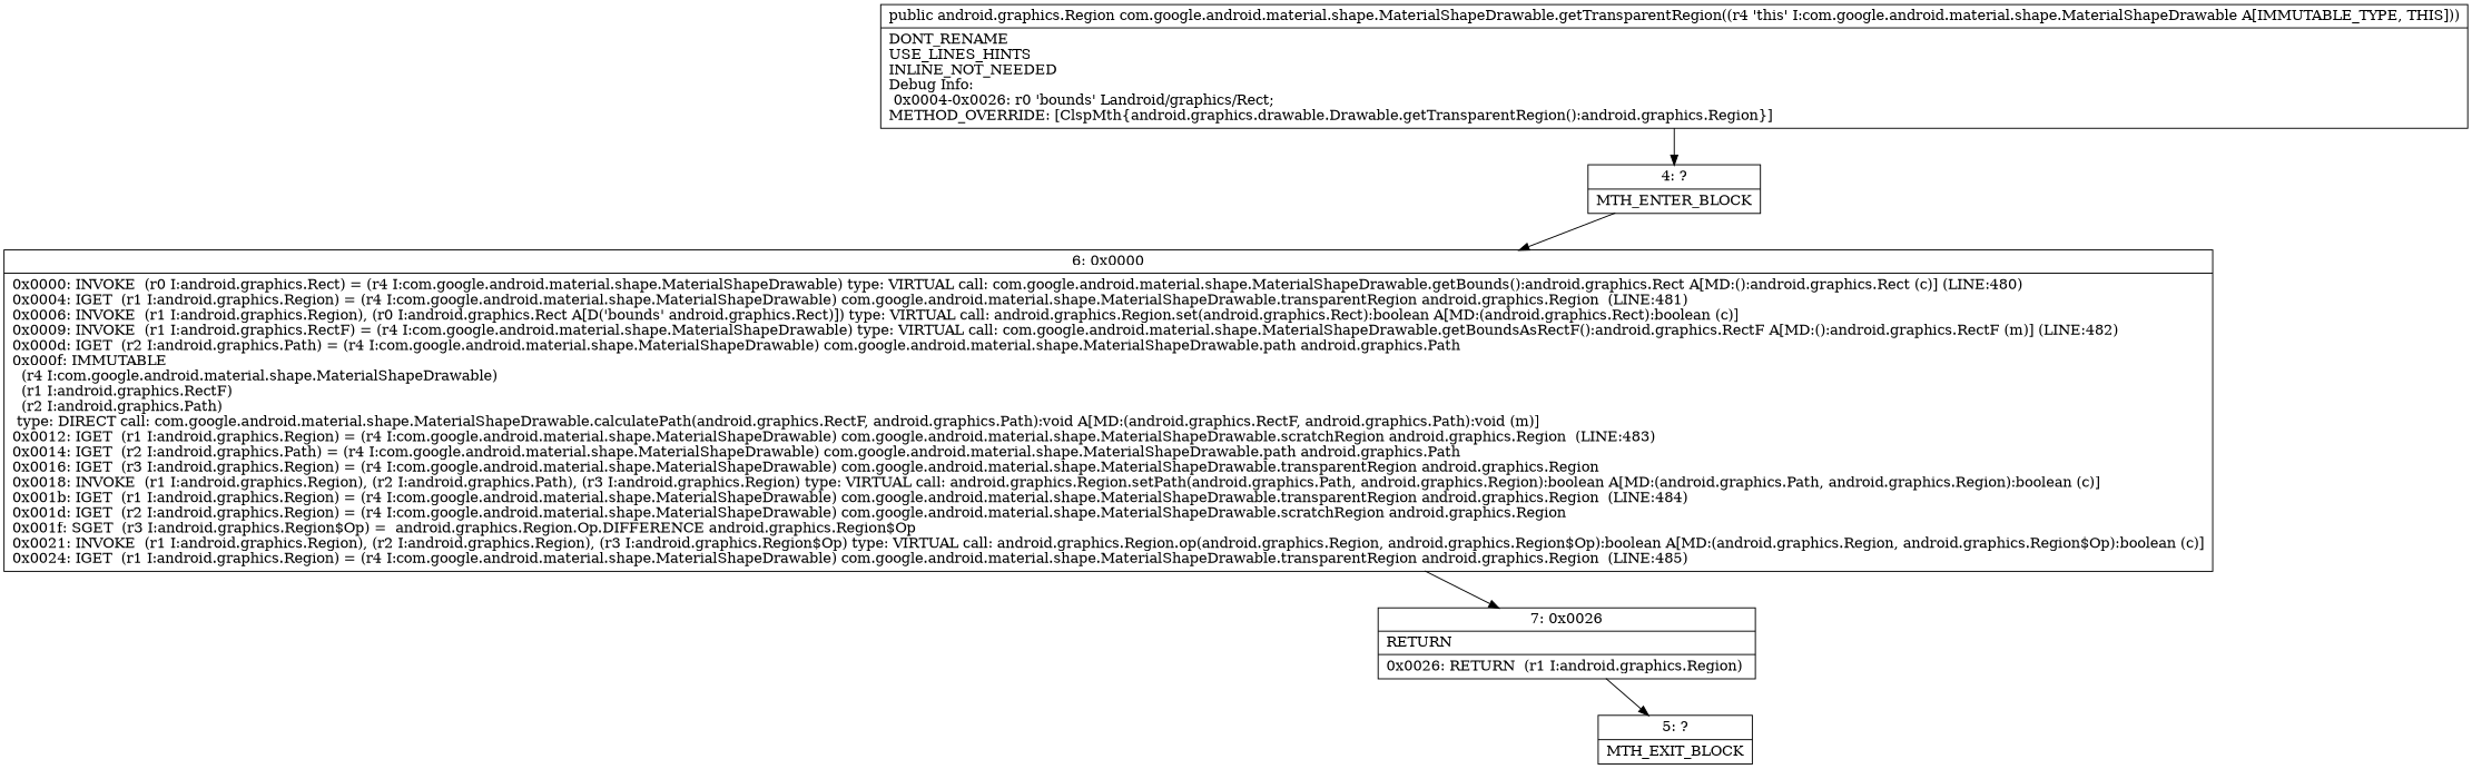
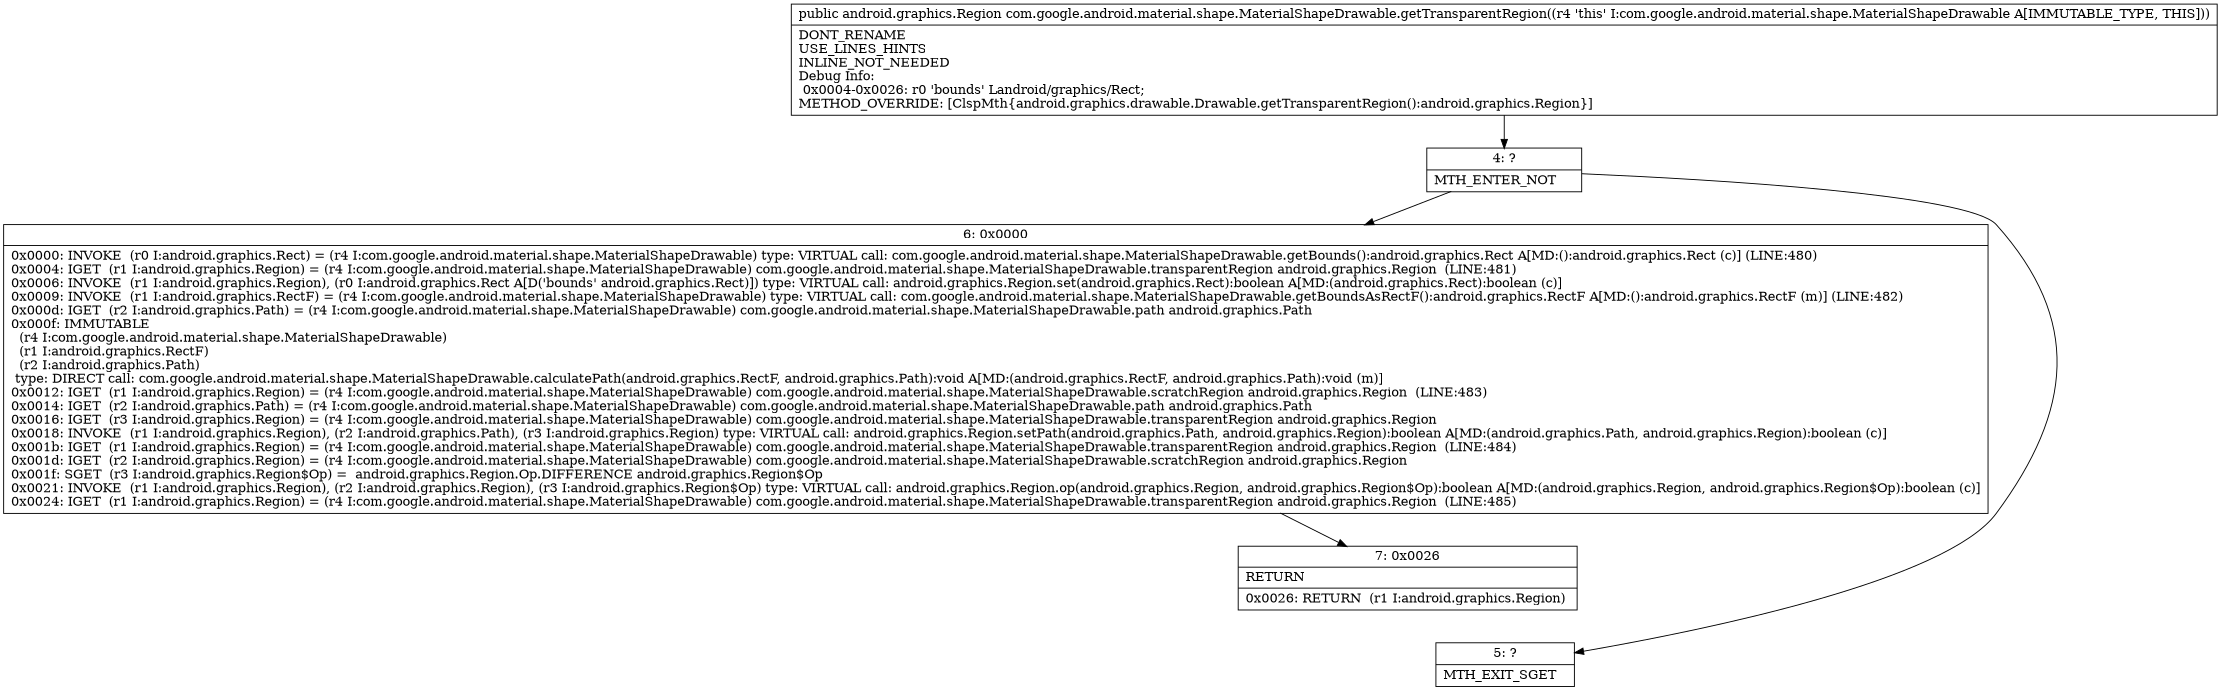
  digraph {
    node [shape=record]
-   n1 [label="{4\:\ ?|MTH_ENTER_BLOCK\l}"]
+   n1 [label="{4\:\ ?|MTH_ENTER_NOT\l}"]
    n2 [label="{6\:\ 0x0000|0x0000: INVOKE  (r0 I:android.graphics.Rect) = (r4 I:com.google.android.material.shape.MaterialShapeDrawable) type: VIRTUAL call: com.google.android.material.shape.MaterialShapeDrawable.getBounds():android.graphics.Rect A[MD:():android.graphics.Rect (c)] (LINE:480)\l0x0004: IGET  (r1 I:android.graphics.Region) = (r4 I:com.google.android.material.shape.MaterialShapeDrawable) com.google.android.material.shape.MaterialShapeDrawable.transparentRegion android.graphics.Region  (LINE:481)\l0x0006: INVOKE  (r1 I:android.graphics.Region), (r0 I:android.graphics.Rect A[D('bounds' android.graphics.Rect)]) type: VIRTUAL call: android.graphics.Region.set(android.graphics.Rect):boolean A[MD:(android.graphics.Rect):boolean (c)]\l0x0009: INVOKE  (r1 I:android.graphics.RectF) = (r4 I:com.google.android.material.shape.MaterialShapeDrawable) type: VIRTUAL call: com.google.android.material.shape.MaterialShapeDrawable.getBoundsAsRectF():android.graphics.RectF A[MD:():android.graphics.RectF (m)] (LINE:482)\l0x000d: IGET  (r2 I:android.graphics.Path) = (r4 I:com.google.android.material.shape.MaterialShapeDrawable) com.google.android.material.shape.MaterialShapeDrawable.path android.graphics.Path \l0x000f: IMMUTABLE  \l  (r4 I:com.google.android.material.shape.MaterialShapeDrawable)\l  (r1 I:android.graphics.RectF)\l  (r2 I:android.graphics.Path)\l type: DIRECT call: com.google.android.material.shape.MaterialShapeDrawable.calculatePath(android.graphics.RectF, android.graphics.Path):void A[MD:(android.graphics.RectF, android.graphics.Path):void (m)]\l0x0012: IGET  (r1 I:android.graphics.Region) = (r4 I:com.google.android.material.shape.MaterialShapeDrawable) com.google.android.material.shape.MaterialShapeDrawable.scratchRegion android.graphics.Region  (LINE:483)\l0x0014: IGET  (r2 I:android.graphics.Path) = (r4 I:com.google.android.material.shape.MaterialShapeDrawable) com.google.android.material.shape.MaterialShapeDrawable.path android.graphics.Path \l0x0016: IGET  (r3 I:android.graphics.Region) = (r4 I:com.google.android.material.shape.MaterialShapeDrawable) com.google.android.material.shape.MaterialShapeDrawable.transparentRegion android.graphics.Region \l0x0018: INVOKE  (r1 I:android.graphics.Region), (r2 I:android.graphics.Path), (r3 I:android.graphics.Region) type: VIRTUAL call: android.graphics.Region.setPath(android.graphics.Path, android.graphics.Region):boolean A[MD:(android.graphics.Path, android.graphics.Region):boolean (c)]\l0x001b: IGET  (r1 I:android.graphics.Region) = (r4 I:com.google.android.material.shape.MaterialShapeDrawable) com.google.android.material.shape.MaterialShapeDrawable.transparentRegion android.graphics.Region  (LINE:484)\l0x001d: IGET  (r2 I:android.graphics.Region) = (r4 I:com.google.android.material.shape.MaterialShapeDrawable) com.google.android.material.shape.MaterialShapeDrawable.scratchRegion android.graphics.Region \l0x001f: SGET  (r3 I:android.graphics.Region$Op) =  android.graphics.Region.Op.DIFFERENCE android.graphics.Region$Op \l0x0021: INVOKE  (r1 I:android.graphics.Region), (r2 I:android.graphics.Region), (r3 I:android.graphics.Region$Op) type: VIRTUAL call: android.graphics.Region.op(android.graphics.Region, android.graphics.Region$Op):boolean A[MD:(android.graphics.Region, android.graphics.Region$Op):boolean (c)]\l0x0024: IGET  (r1 I:android.graphics.Region) = (r4 I:com.google.android.material.shape.MaterialShapeDrawable) com.google.android.material.shape.MaterialShapeDrawable.transparentRegion android.graphics.Region  (LINE:485)\l}"]
    n3 [label="{7\:\ 0x0026|RETURN\l|0x0026: RETURN  (r1 I:android.graphics.Region) \l}"]
-   n4 [label="{5\:\ ?|MTH_EXIT_BLOCK\l}"]
+   n4 [label="{5\:\ ?|MTH_EXIT_SGET\l}"]
    n5 [label="{public android.graphics.Region com.google.android.material.shape.MaterialShapeDrawable.getTransparentRegion((r4 'this' I:com.google.android.material.shape.MaterialShapeDrawable A[IMMUTABLE_TYPE, THIS]))  | DONT_RENAME\lUSE_LINES_HINTS\lINLINE_NOT_NEEDED\lDebug Info:\l  0x0004\-0x0026: r0 'bounds' Landroid\/graphics\/Rect;\lMETHOD_OVERRIDE: [ClspMth\{android.graphics.drawable.Drawable.getTransparentRegion():android.graphics.Region\}]\l}"]
    n1 -> n2
    n2 -> n3
-   n3 -> n4
+   n1 -> n4
    n5 -> n1
  }
